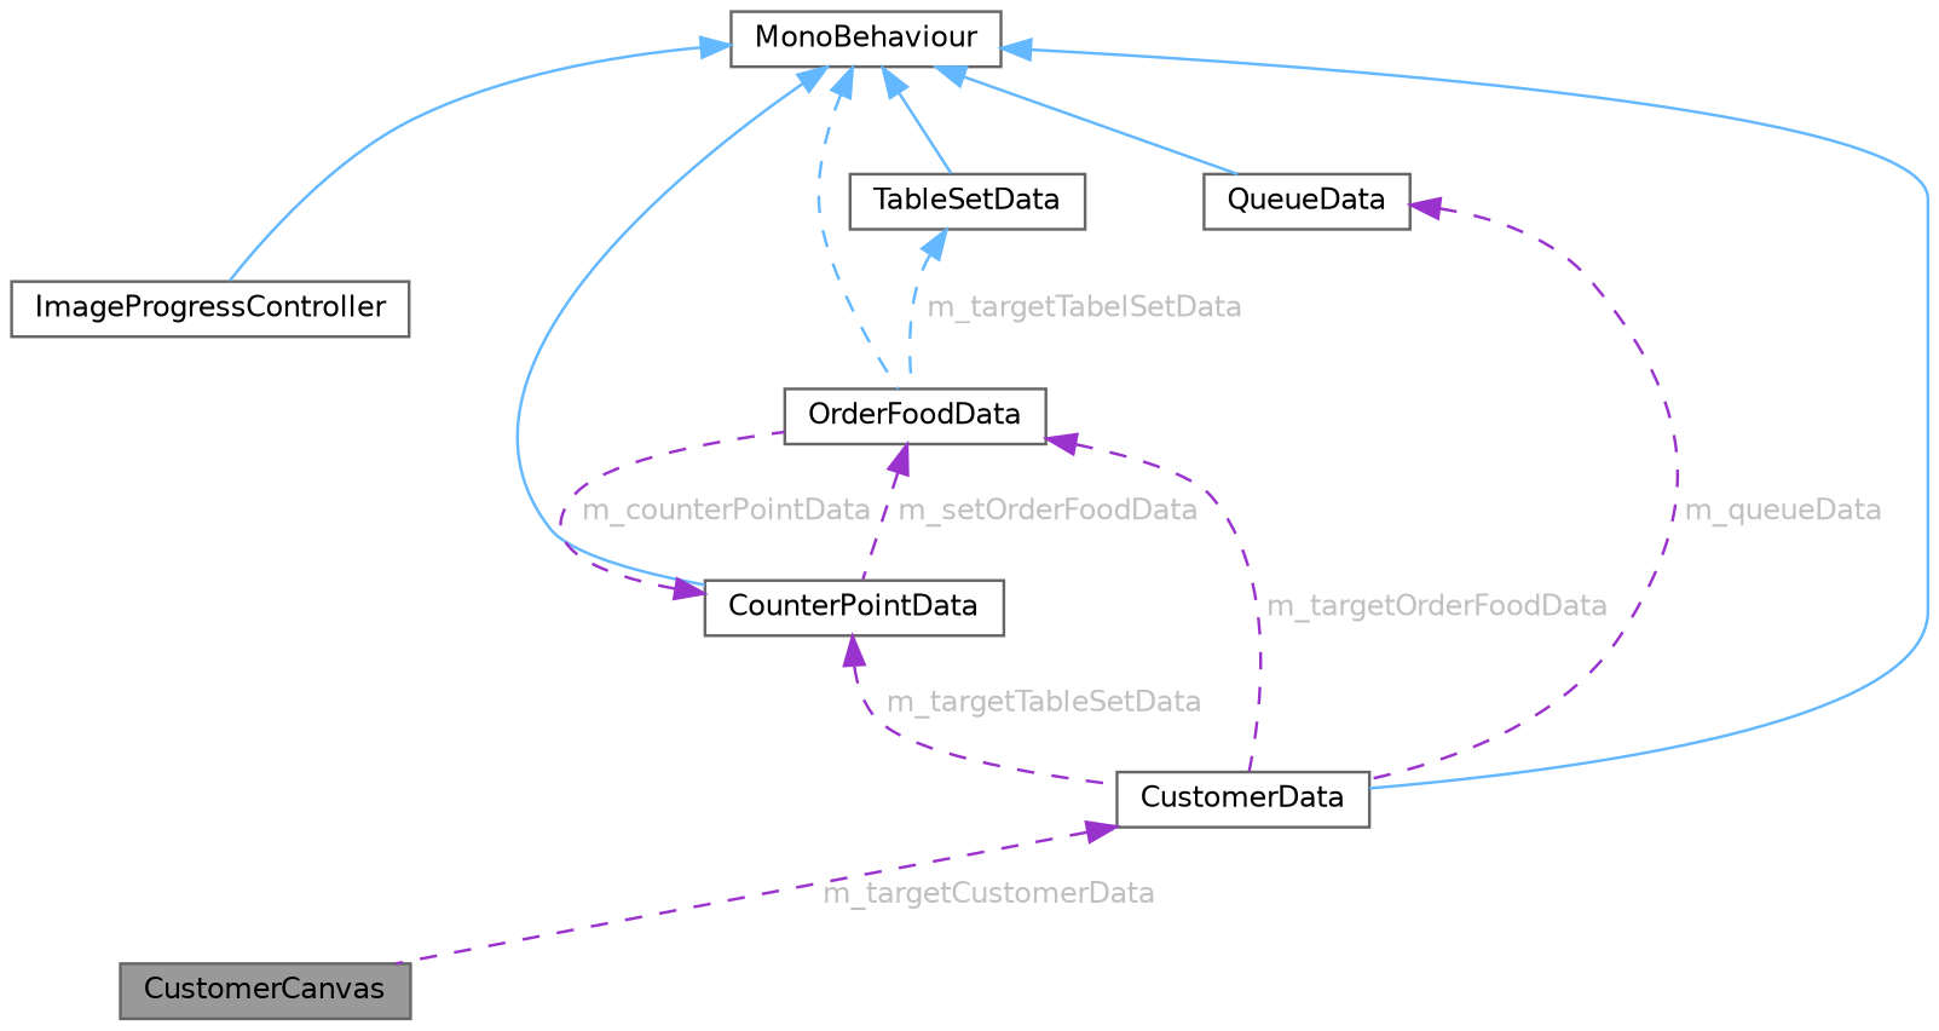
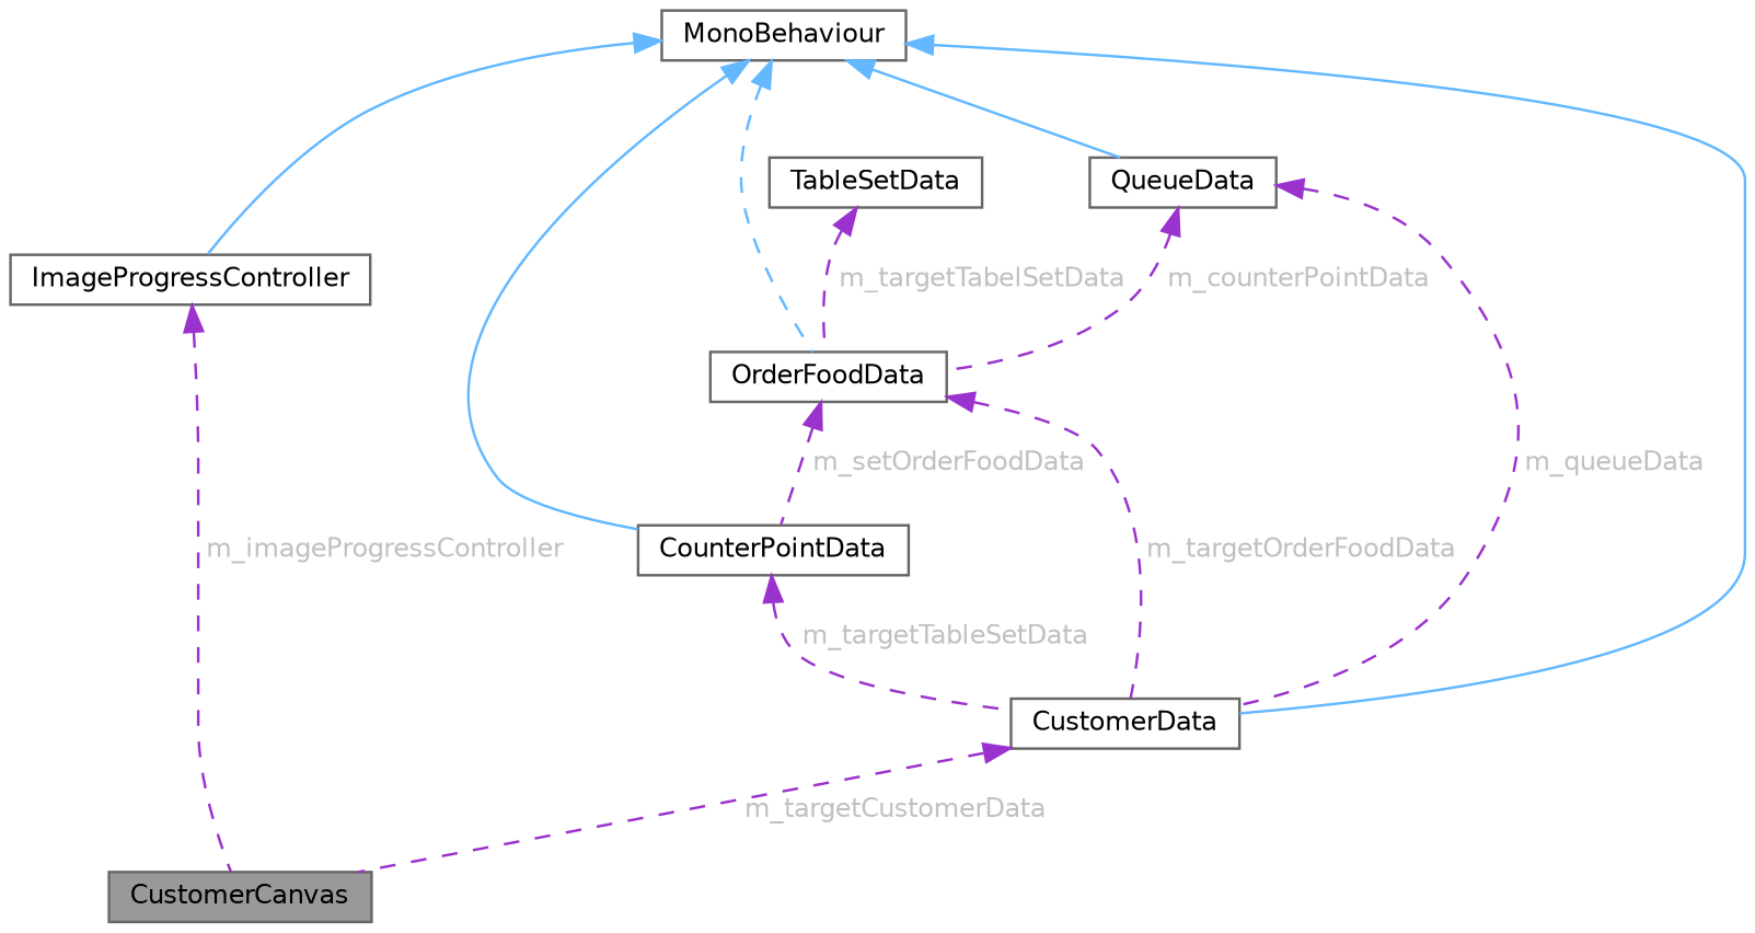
  digraph {
    node [color=gray40 fillcolor=white fontname=Helvetica fontsize=10 shape=box style=filled]
    edge [color=darkorchid3 dir=back fontname=Helvetica fontsize=10 labelfontname=Helvetica labelfontsize=10 style=dashed fontcolor=grey]
    n1 [fillcolor=grey60 fontcolor=black height=0.2 label=CustomerCanvas width=0.4]
    n2 [height=0.2 label=MonoBehaviour width=0.4]
    n3 [height=0.2 label=ImageProgressController width=0.4]
    n4 [height=0.2 label=CustomerData width=0.4]
    n5 [height=0.2 label=OrderFoodData width=0.4]
    n6 [height=0.2 label=TableSetData width=0.4]
    n7 [height=0.2 label=CounterPointData width=0.4]
    n8 [height=0.2 label=QueueData width=0.4]
    n2 -> n3 [color=steelblue1 style=solid fontcolor=""]
    n2 -> n4 [color=steelblue1 style=solid fontcolor=""]
    n2 -> n5 [color=steelblue1 fontcolor=""]
-   n2 -> n6 [color=steelblue1 style=solid fontcolor=""]
    n2 -> n7 [color=steelblue1 style=solid fontcolor=""]
    n2 -> n8 [color=steelblue1 style=solid fontcolor=""]
+   n3 -> n1 [label=" m_imageProgressController"]
    n4 -> n1 [label=" m_targetCustomerData"]
    n5 -> n4 [label=" m_targetOrderFoodData"]
    n5 -> n7 [label=" m_setOrderFoodData"]
-   n6 -> n5 [color=steelblue1 label=" m_targetTabelSetData"]
+   n6 -> n5 [label=" m_targetTabelSetData"]
    n7 -> n4 [label=" m_targetTableSetData"]
-   n7 -> n5 [label=" m_counterPointData"]
+   n8 -> n5 [label=" m_counterPointData"]
    n8 -> n4 [label=" m_queueData"]
  }
